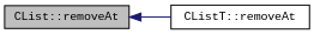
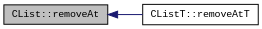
  digraph {
    rankdir=LR
    fontname="Liberation Mono"
    node [color=black fontname="Liberation Mono" fontsize=10 shape=record style=filled]
    n1 [fillcolor=grey75 fontcolor=black height=0.2 label="CList::removeAt" width=0.4]
-   n2 [fillcolor=white height=0.2 label="CListT::removeAt" width=0.4]
+   n2 [fillcolor=white height=0.2 label="CListT::removeAtT" width=0.4]
    n1 -> n2 [color=midnightblue dir=back fontname="Liberation Mono" fontsize=10 labelfontname=Helvetica labelfontsize=10 style=solid]
  }
